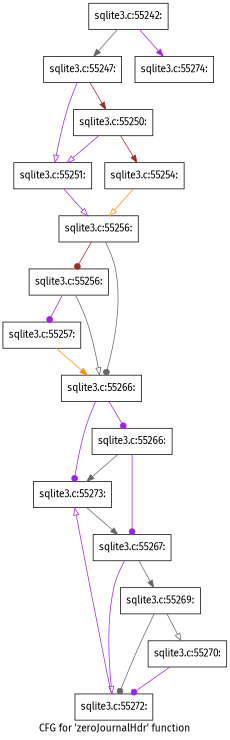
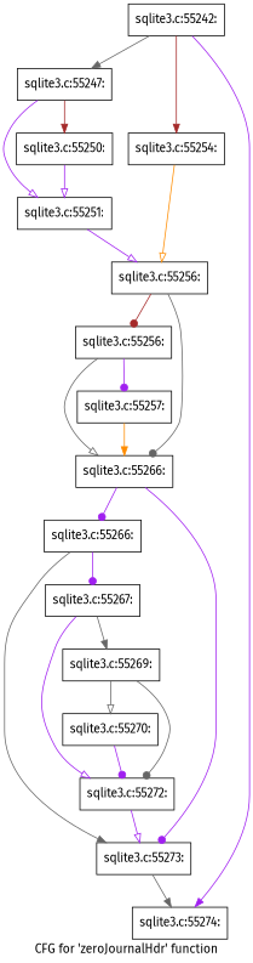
  digraph {
    fontname="Fira Sans"
    label="CFG for 'zeroJournalHdr' function"
    node [fontname="Fira Sans" shape=record]
    edge [arrowhead=normal color=purple fontname="Fira Sans"]
    n1 [label="{sqlite3.c:55242:}"]
    n2 [label="{sqlite3.c:55247:}"]
    n3 [label="{sqlite3.c:55274:}"]
    n4 [label="{sqlite3.c:55251:}"]
    n5 [label="{sqlite3.c:55250:}"]
    n6 [label="{sqlite3.c:55256:}"]
    n7 [label="{sqlite3.c:55254:}"]
    n8 [label="{sqlite3.c:55256:}"]
    n9 [label="{sqlite3.c:55266:}"]
    n10 [label="{sqlite3.c:55257:}"]
    n11 [label="{sqlite3.c:55266:}"]
    n12 [label="{sqlite3.c:55273:}"]
    n13 [label="{sqlite3.c:55267:}"]
    n14 [label="{sqlite3.c:55269:}"]
    n15 [label="{sqlite3.c:55272:}"]
    n16 [label="{sqlite3.c:55270:}"]
    n1 -> n2 [color=gray40]
    n1 -> n3
    n2 -> n4 [arrowhead=onormal]
    n2 -> n5 [color=brown]
    n4 -> n6 [arrowhead=onormal]
    n5 -> n4 [arrowhead=onormal]
-   n5 -> n7 [color=brown]
+   n1 -> n7 [color=brown]
    n6 -> n8 [arrowhead=dot color=brown]
    n6 -> n9 [arrowhead=dot color=gray40]
    n7 -> n6 [arrowhead=onormal color=darkorange]
    n8 -> n9 [arrowhead=onormal color=gray40]
    n8 -> n10 [arrowhead=dot]
    n9 -> n11 [arrowhead=dot]
    n9 -> n12 [arrowhead=dot]
    n10 -> n9 [color=darkorange]
    n11 -> n12 [color=gray40]
    n11 -> n13 [arrowhead=dot]
-   n12 -> n13 [color=gray40]
+   n12 -> n3 [color=gray40]
    n13 -> n14 [color=gray40]
    n13 -> n15 [arrowhead=onormal]
    n14 -> n15 [arrowhead=dot color=gray40]
    n14 -> n16 [arrowhead=onormal color=gray40]
    n15 -> n12 [arrowhead=onormal]
    n16 -> n15 [arrowhead=dot]
  }
